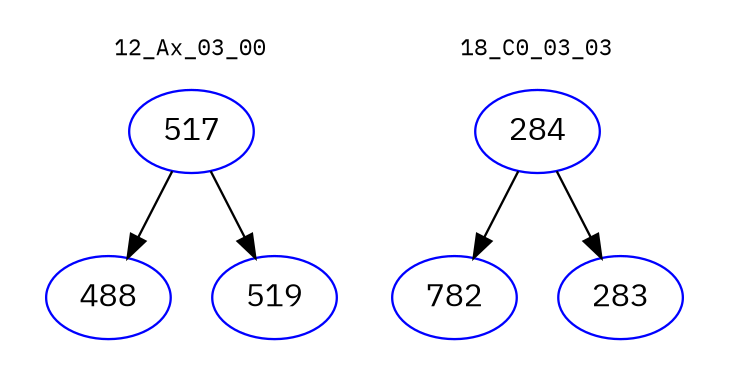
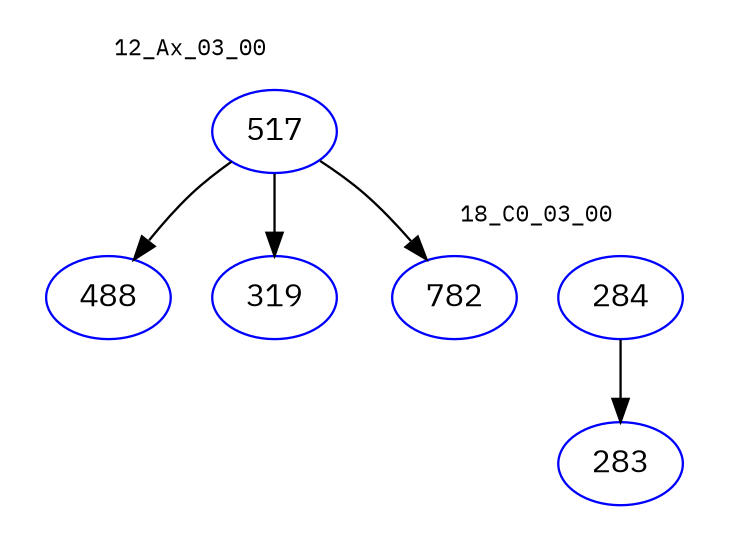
  digraph {
    fontname="IBM Plex Mono"
    node [color=blue fontname="IBM Plex Mono"]
    edge [color=black fontname="IBM Plex Mono"]
    n1 [label=517]
    n2 [label=488]
-   n3 [label=519]
+   n3 [label=319]
    n4 [label=284]
    n5 [label=782]
    n6 [label=283]
    subgraph cluster_1 {
      color=white
      fontsize=10
      label="12_Ax_03_00"
      n1
      n2
      n3
    }
    subgraph cluster_2 {
      color=white
      fontsize=10
-     label="18_C0_03_03"
+     label="18_C0_03_00"
      n4
      n5
      n6
    }
    n1 -> n2
    n1 -> n3
-   n4 -> n5
+   n1 -> n5
    n4 -> n6
  }
